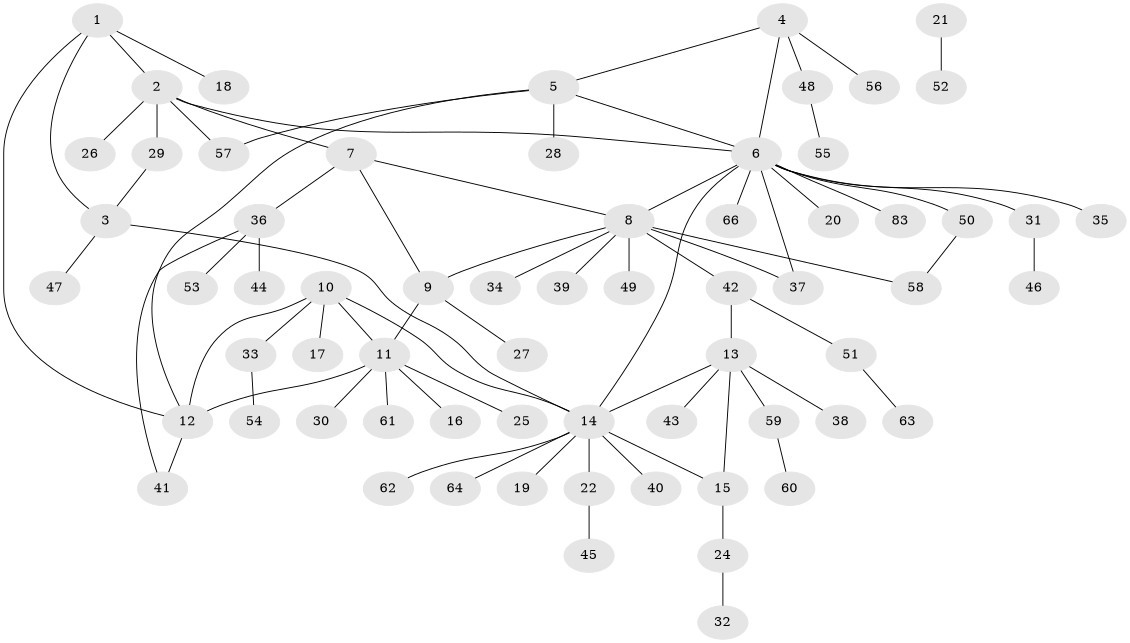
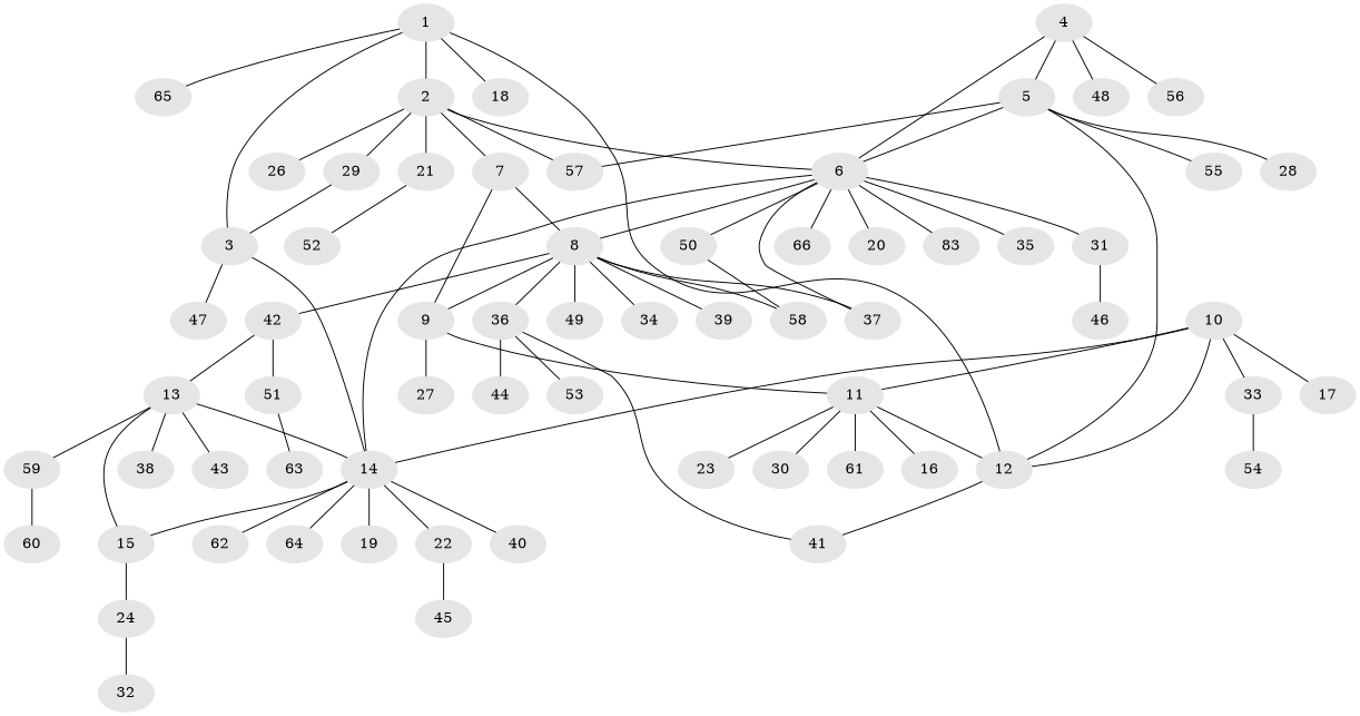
  graph {
    node [color=gray90 style=filled]
    1
    2
    3
    12
    18
+   65
    6
    7
    21
    26
    29
    57
    14
    47
    41
    8
    20
    n18 [label=83]
    31
    35
    37
    50
    66
    9
    52
    15
    19
    22
    40
    62
    64
    4
    5
    48
    56
    28
    55
    34
    36
    39
    42
    49
    58
    46
    11
    27
    13
    38
    43
    59
    44
    53
    51
    16
-   25
+   25 [label=23]
    30
    61
    10
    17
    33
    54
    24
    60
    45
    32
    63
    1 -- 2
    1 -- 3
    1 -- 12
    1 -- 18
+   1 -- 65
    2 -- 6
    2 -- 7
+   2 -- 21
    2 -- 26
    2 -- 29
    2 -- 57
    3 -- 14
    3 -- 47
    12 -- 41
    6 -- 14
    6 -- 8
    6 -- 20
    6 -- n18
    6 -- 31
    6 -- 35
    6 -- 37
    6 -- 50
    6 -- 66
    7 -- 8
    7 -- 9
    21 -- 52
    29 -- 3
    14 -- 15
    14 -- 19
    14 -- 22
    14 -- 40
    14 -- 62
    14 -- 64
    8 -- 37
    8 -- 9
    8 -- 34
-   7 -- 36
+   8 -- 36
    8 -- 39
    8 -- 42
    8 -- 49
    8 -- 58
    31 -- 46
    50 -- 58
    9 -- 11
    9 -- 27
    15 -- 24
    22 -- 45
    4 -- 6
    4 -- 5
    4 -- 48
    4 -- 56
    5 -- 12
    5 -- 6
    5 -- 57
    5 -- 28
-   48 -- 55
+   5 -- 55
    36 -- 41
    36 -- 44
    36 -- 53
    42 -- 13
    42 -- 51
    11 -- 12
    11 -- 16
    11 -- 25
    11 -- 30
    11 -- 61
    13 -- 14
    13 -- 15
    13 -- 38
    13 -- 43
    13 -- 59
    59 -- 60
    51 -- 63
    10 -- 12
    10 -- 14
    10 -- 11
    10 -- 17
    10 -- 33
    33 -- 54
    24 -- 32
  }
